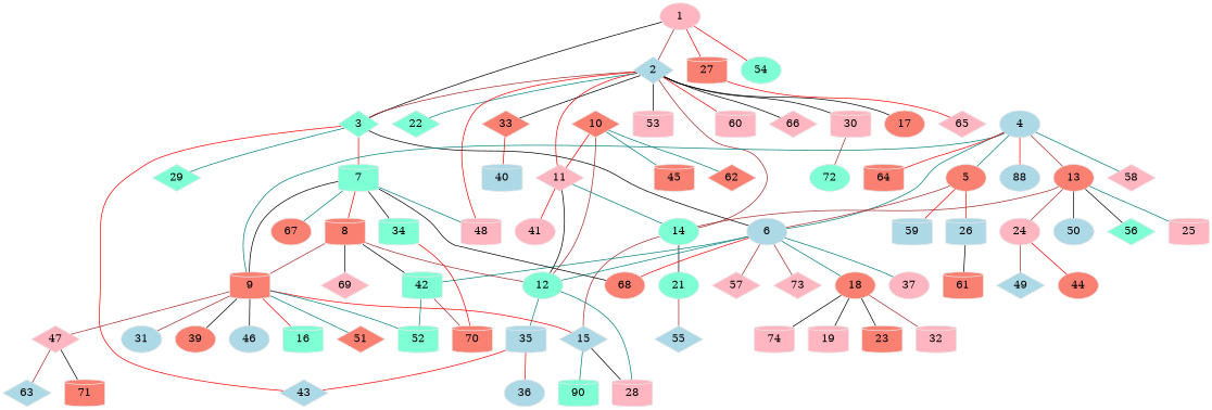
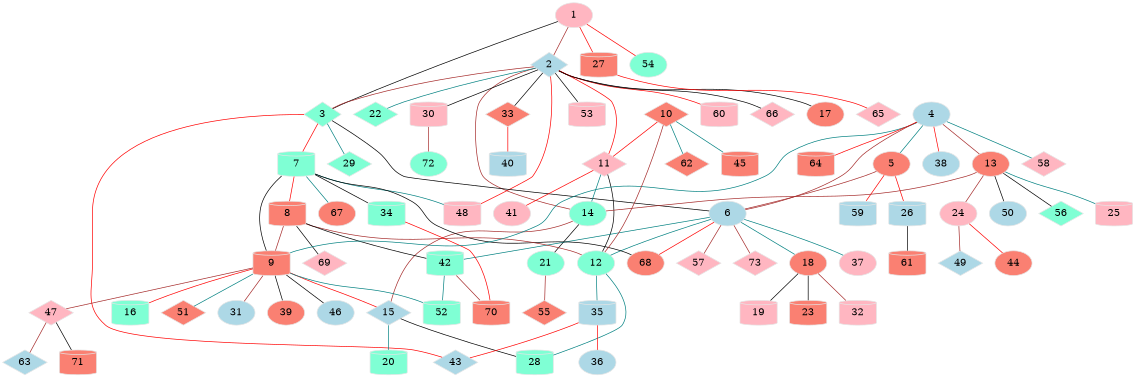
  graph {
    node [color=gray90 fillcolor=salmon shape=cylinder style=filled]
    edge [color=black]
    1 [fillcolor=lightpink shape=ellipse]
    2 [fillcolor=lightblue shape=diamond]
    3 [fillcolor=aquamarine shape=diamond]
    27
    54 [fillcolor=aquamarine shape=ellipse]
    11 [fillcolor=lightpink shape=diamond]
    14 [fillcolor=aquamarine shape=ellipse]
    17 [shape=ellipse]
    22 [fillcolor=aquamarine shape=diamond]
    30 [fillcolor=lightpink]
    33 [shape=diamond]
    48 [fillcolor=lightpink]
    53 [fillcolor=lightpink]
    60 [fillcolor=lightpink]
    66 [fillcolor=lightpink shape=diamond]
    6 [fillcolor=lightblue shape=ellipse]
    7 [fillcolor=aquamarine]
    29 [fillcolor=aquamarine shape=diamond]
    43 [fillcolor=lightblue shape=diamond]
    65 [fillcolor=lightpink shape=diamond]
    12 [fillcolor=aquamarine shape=ellipse]
    41 [fillcolor=lightpink shape=ellipse]
    15 [fillcolor=lightblue shape=diamond]
    21 [fillcolor=aquamarine shape=ellipse]
    72 [fillcolor=aquamarine shape=ellipse]
    40 [fillcolor=lightblue]
    18 [shape=ellipse]
    37 [fillcolor=lightpink shape=ellipse]
    42 [fillcolor=aquamarine]
    57 [fillcolor=lightpink shape=diamond]
    68 [shape=ellipse]
    73 [fillcolor=lightpink shape=diamond]
    9
    8
    34 [fillcolor=aquamarine]
    67 [shape=ellipse]
    4 [fillcolor=lightblue shape=ellipse]
    5 [shape=ellipse]
    13 [shape=ellipse]
-   38 [fillcolor=lightblue shape=ellipse label=88]
+   38 [fillcolor=lightblue shape=ellipse]
    58 [fillcolor=lightpink shape=diamond]
    64
    26 [fillcolor=lightblue]
    59 [fillcolor=lightblue]
    16 [fillcolor=aquamarine]
    31 [fillcolor=lightblue shape=ellipse]
    39 [shape=ellipse]
    46 [fillcolor=lightblue shape=ellipse]
    47 [fillcolor=lightpink shape=diamond]
    51 [shape=diamond]
    52 [fillcolor=aquamarine]
    24 [fillcolor=lightpink shape=ellipse]
    25 [fillcolor=lightpink]
    50 [fillcolor=lightblue shape=ellipse]
    56 [fillcolor=aquamarine shape=diamond]
    61
-   28 [fillcolor=lightpink]
+   28 [fillcolor=aquamarine]
    35 [fillcolor=lightblue]
    19 [fillcolor=lightpink]
    23
    32 [fillcolor=lightpink]
-   74 [fillcolor=lightpink]
    70
    69 [fillcolor=lightpink shape=diamond]
-   20 [fillcolor=aquamarine label=90]
+   20 [fillcolor=aquamarine]
    63 [fillcolor=lightblue shape=diamond]
    71
    10 [shape=diamond]
    45
    62 [shape=diamond]
    36 [fillcolor=lightblue shape=ellipse]
    44 [shape=ellipse]
    49 [fillcolor=lightblue shape=diamond]
-   55 [fillcolor=lightblue shape=diamond]
+   55 [shape=diamond]
    1 -- 2 [color=brown]
    1 -- 3
    1 -- 27 [color=red]
    1 -- 54 [color=red]
    2 -- 3 [color=brown]
    2 -- 11 [color=red]
    2 -- 14 [color=brown]
    2 -- 17
    2 -- 22 [color=teal]
    2 -- 30
    2 -- 33
    2 -- 48 [color=red]
    2 -- 53
    2 -- 60 [color=red]
    2 -- 66
    3 -- 6
    3 -- 7 [color=red]
    3 -- 29 [color=teal]
    3 -- 43 [color=red]
    27 -- 65 [color=red]
    11 -- 14 [color=teal]
    11 -- 12
    11 -- 41 [color=red]
    14 -- 15 [color=brown]
    14 -- 21
    30 -- 72 [color=brown]
    33 -- 40 [color=red]
    6 -- 12 [color=teal]
    6 -- 18 [color=teal]
    6 -- 37 [color=teal]
    6 -- 42 [color=teal]
    6 -- 57 [color=brown]
    6 -- 68 [color=red]
    6 -- 73 [color=brown]
    7 -- 48 [color=teal]
    7 -- 68
    7 -- 9
    7 -- 8 [color=red]
    7 -- 34
    7 -- 67 [color=teal]
    12 -- 28 [color=teal]
    12 -- 35 [color=teal]
    15 -- 28
    15 -- 20 [color=teal]
    21 -- 55 [color=brown]
    18 -- 19
    18 -- 23
    18 -- 32 [color=brown]
-   18 -- 74
    42 -- 52 [color=teal]
    42 -- 70 [color=brown]
    9 -- 15 [color=red]
    9 -- 16 [color=red]
    9 -- 31 [color=brown]
    9 -- 39
    9 -- 46
    9 -- 47 [color=brown]
    9 -- 51 [color=teal]
    9 -- 52 [color=teal]
    8 -- 12 [color=brown]
    8 -- 42
    8 -- 9 [color=brown]
    8 -- 69
    34 -- 70 [color=red]
-   4 -- 6 [color=teal]
+   4 -- 6 [color=brown]
    4 -- 9 [color=teal]
    4 -- 5 [color=teal]
    4 -- 13 [color=brown]
    4 -- 38 [color=red]
    4 -- 58 [color=teal]
    4 -- 64 [color=red]
    5 -- 6 [color=brown]
    5 -- 26 [color=red]
    5 -- 59 [color=red]
    13 -- 14 [color=brown]
    13 -- 24 [color=brown]
    13 -- 25 [color=teal]
    13 -- 50
    13 -- 56
    26 -- 61
    47 -- 63 [color=brown]
    47 -- 71
    24 -- 44 [color=red]
    24 -- 49 [color=brown]
    35 -- 43 [color=red]
    35 -- 36 [color=red]
    10 -- 11 [color=red]
    10 -- 12 [color=brown]
    10 -- 45 [color=teal]
    10 -- 62 [color=teal]
  }
